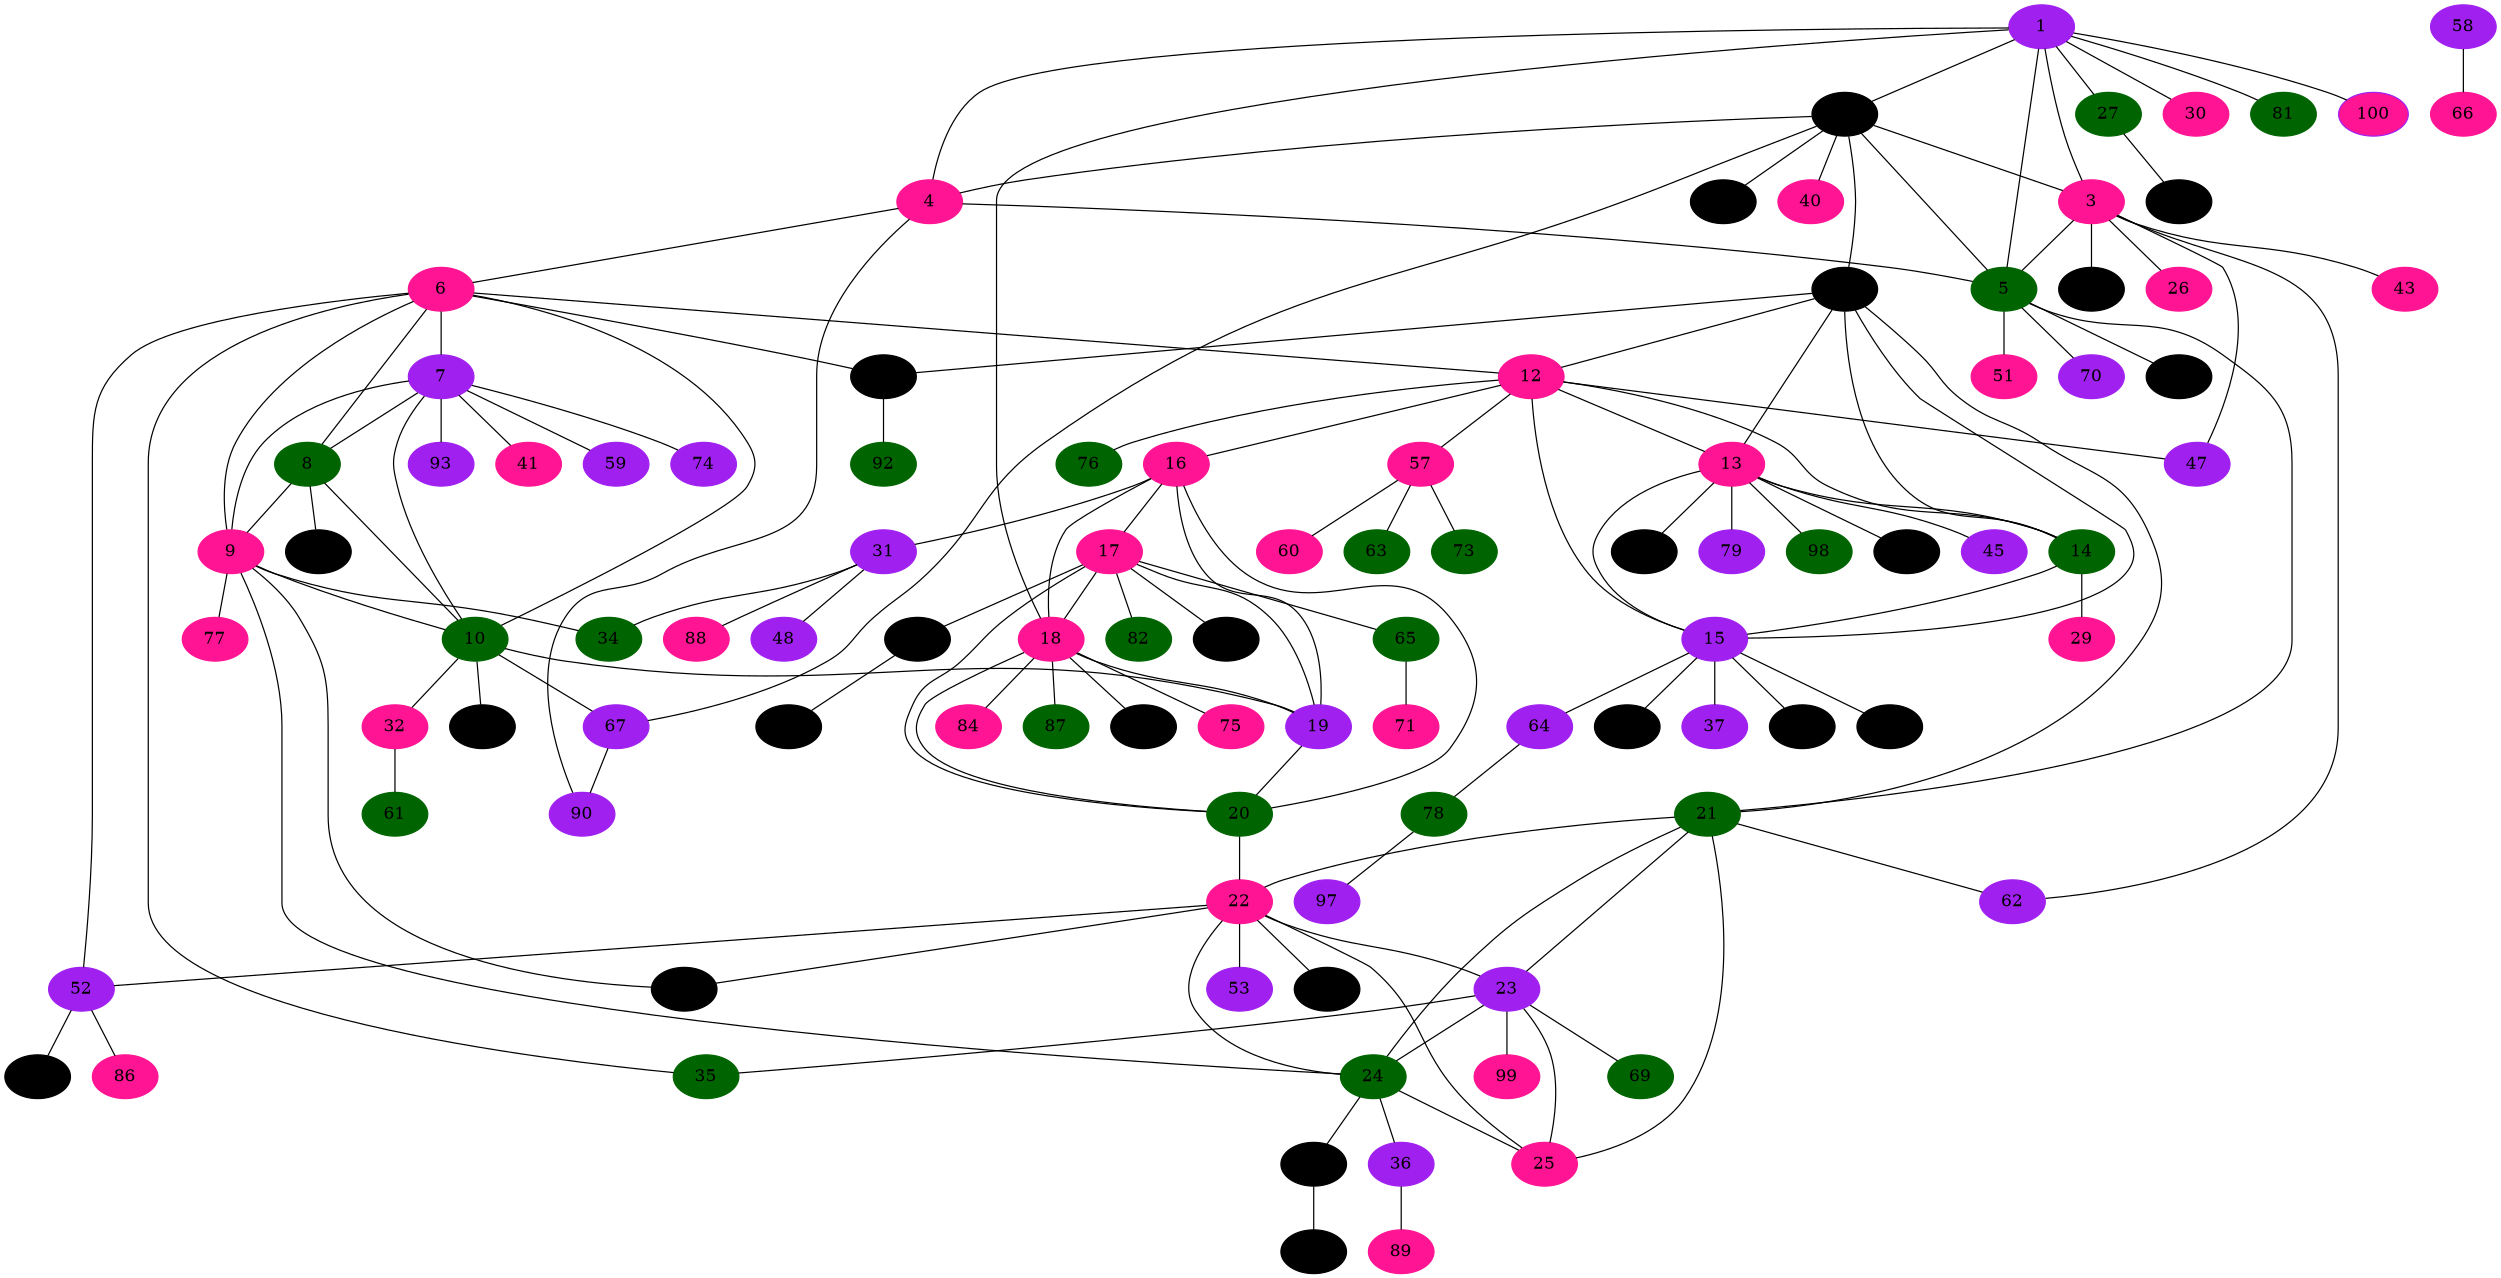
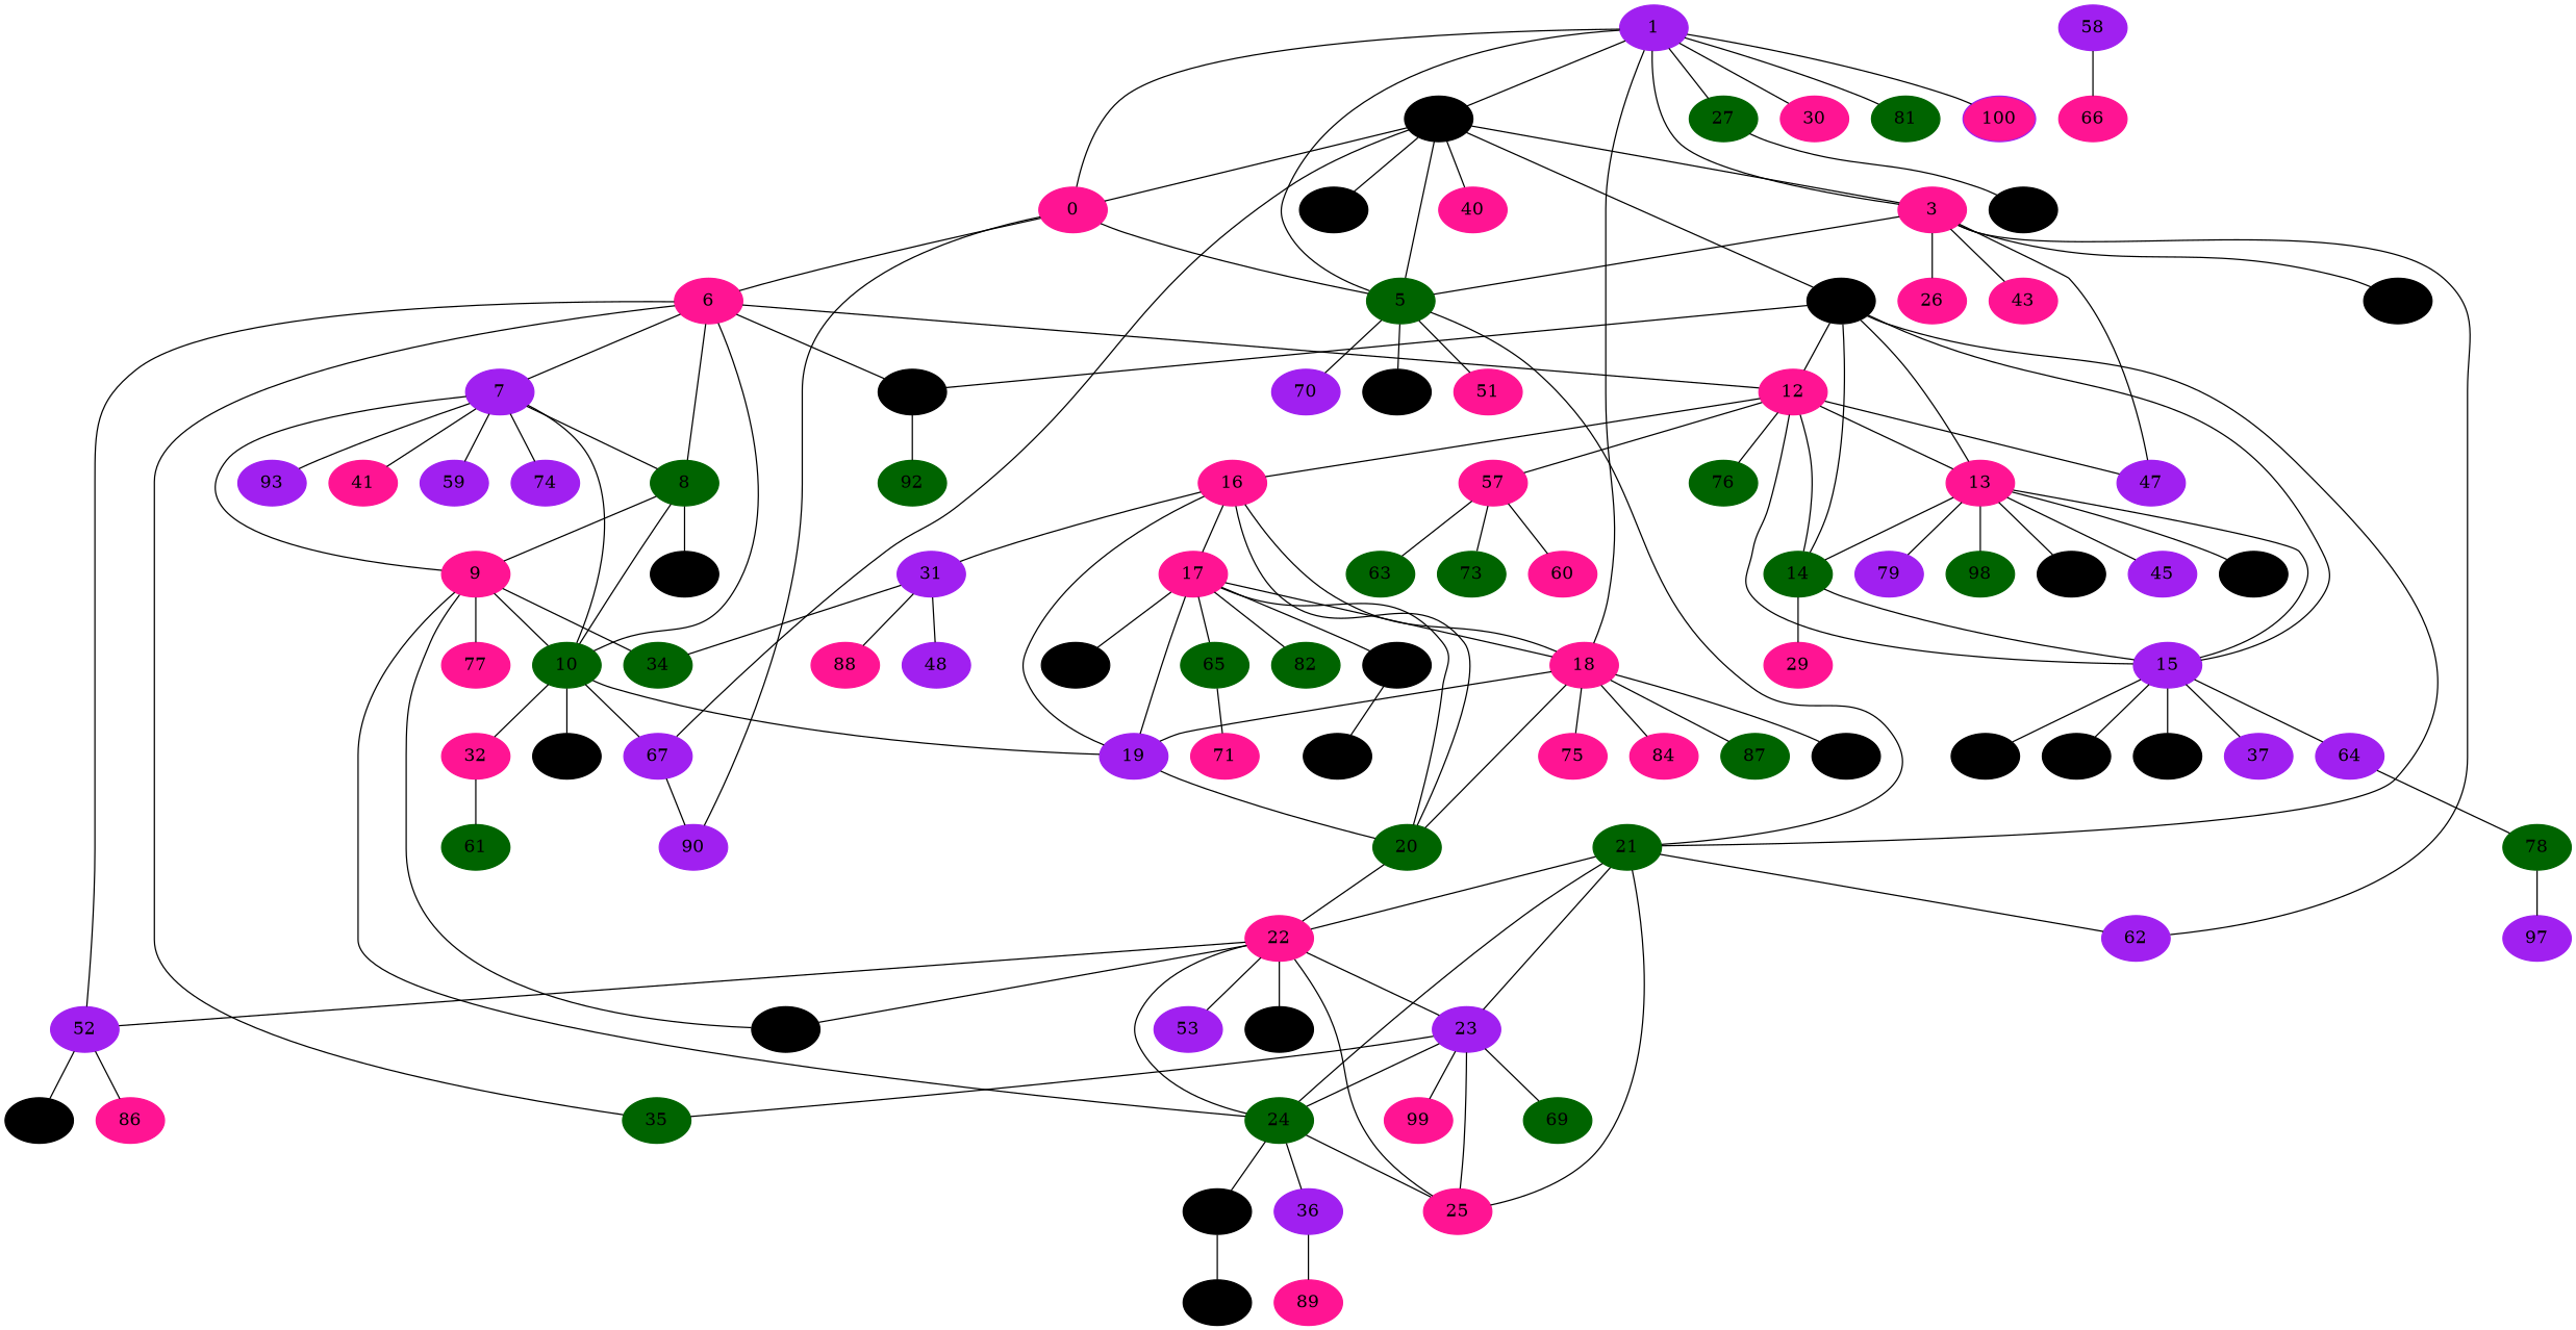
  graph {
    node [color=deeppink style=filled]
    1 [color=purple]
    2 [color=black]
    3
-   4
+   4 [label=0]
    5 [color=darkgreen]
    18
    27 [color=darkgreen]
    30
    81 [color=darkgreen]
    100 [color=purple fillcolor=deeppink]
    11 [color=black]
    40
    67 [color=purple]
    68 [color=black]
    26
    43
    62 [color=purple]
    72 [color=black]
    47 [color=purple]
    6
    90 [color=purple]
    21 [color=darkgreen]
    51
    70 [color=purple]
    85 [color=black]
    19 [color=purple]
    20 [color=darkgreen]
    42 [color=black]
    75
    84
    87 [color=darkgreen]
    33 [color=black]
    12
    91 [color=black]
    13
    14 [color=darkgreen]
    15 [color=purple]
    7 [color=purple]
    8 [color=darkgreen]
    9
    10 [color=darkgreen]
    35 [color=darkgreen]
    52 [color=purple]
    24 [color=darkgreen]
    22
    23 [color=purple]
    25
    41
    59 [color=purple]
    74 [color=purple]
    93 [color=purple]
    46 [color=black]
    34 [color=darkgreen]
    55 [color=black]
    77
    32
    49 [color=black]
    16
    57
    76 [color=darkgreen]
    86
    95 [color=black]
    92 [color=darkgreen]
    36 [color=purple]
    39 [color=black]
    61 [color=darkgreen]
    44 [color=black]
    45 [color=purple]
    56 [color=black]
    79 [color=purple]
    98 [color=darkgreen]
    29
    28 [color=black]
    37 [color=purple]
    38 [color=black]
    64 [color=purple]
    80 [color=black]
    17
    31 [color=purple]
    60
    63 [color=darkgreen]
    73 [color=darkgreen]
    78 [color=darkgreen]
    50 [color=black]
    65 [color=darkgreen]
    82 [color=darkgreen]
    83 [color=black]
    48 [color=purple]
    88
    96 [color=black]
    71
    53 [color=purple]
    94 [color=black]
    69 [color=darkgreen]
    99
    58 [color=purple]
    66
    89
    54 [color=black]
    97 [color=purple]
    1 -- 2
    1 -- 3
    1 -- 4
    1 -- 5
    1 -- 18
    1 -- 27
    1 -- 30
    1 -- 81
    1 -- 100
    2 -- 3
    2 -- 4
    2 -- 5
    2 -- 11
    2 -- 40
    2 -- 67
    2 -- 68
    3 -- 5
    3 -- 26
    3 -- 43
    3 -- 62
    3 -- 72
    3 -- 47
    4 -- 5
    4 -- 6
    4 -- 90
    5 -- 21
    5 -- 51
    5 -- 70
    5 -- 85
    18 -- 19
    18 -- 20
    18 -- 42
    18 -- 75
    18 -- 84
    18 -- 87
    27 -- 33
    11 -- 21
    11 -- 12
    11 -- 91
    11 -- 13
    11 -- 14
    11 -- 15
    67 -- 90
    6 -- 12
    6 -- 91
    6 -- 7
    6 -- 8
-   6 -- 9
    6 -- 10
    6 -- 35
    6 -- 52
    21 -- 62
    21 -- 24
    21 -- 22
    21 -- 23
    21 -- 25
    19 -- 20
    20 -- 22
    12 -- 47
    12 -- 13
    12 -- 14
    12 -- 15
    12 -- 16
    12 -- 57
    12 -- 76
    91 -- 92
    13 -- 14
    13 -- 15
    13 -- 44
    13 -- 45
    13 -- 56
    13 -- 79
    13 -- 98
    14 -- 15
    14 -- 29
    15 -- 28
    15 -- 37
    15 -- 38
    15 -- 64
    15 -- 80
    7 -- 8
    7 -- 9
    7 -- 10
    7 -- 41
    7 -- 59
    7 -- 74
    7 -- 93
    8 -- 9
    8 -- 10
    8 -- 46
    9 -- 10
    9 -- 24
    9 -- 34
    9 -- 55
    9 -- 77
    10 -- 67
    10 -- 19
    10 -- 32
    10 -- 49
    52 -- 86
    52 -- 95
    24 -- 25
    24 -- 36
    24 -- 39
    22 -- 52
    22 -- 24
    22 -- 23
    22 -- 25
    22 -- 55
    22 -- 53
    22 -- 94
    23 -- 35
    23 -- 24
    23 -- 25
    23 -- 69
    23 -- 99
    32 -- 61
    16 -- 18
    16 -- 19
    16 -- 20
    16 -- 17
    16 -- 31
    57 -- 60
    57 -- 63
    57 -- 73
    36 -- 89
    39 -- 54
    64 -- 78
    17 -- 18
    17 -- 19
    17 -- 20
    17 -- 50
    17 -- 65
    17 -- 82
    17 -- 83
    31 -- 34
    31 -- 48
    31 -- 88
    78 -- 97
    50 -- 96
    65 -- 71
    58 -- 66
  }
